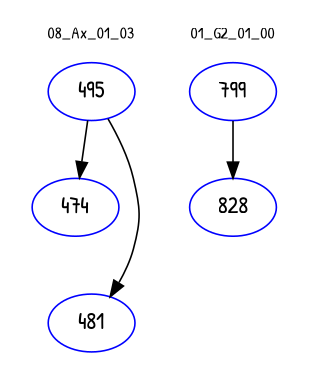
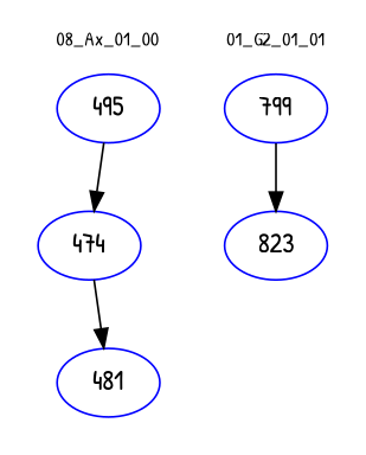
  digraph {
    fontname="Patrick Hand"
    node [color=blue fontname="Patrick Hand"]
    edge [color=black fontname="Patrick Hand"]
    n1 [label=495]
    n2 [label=474]
    n3 [label=481]
    n4 [label=799]
-   n5 [label=828]
+   n5 [label=823]
    subgraph cluster_1 {
      color=white
      fontsize=10
-     label="08_Ax_01_03"
+     label="08_Ax_01_00"
      n1
      n2
      n3
    }
    subgraph cluster_2 {
      color=white
      fontsize=10
-     label="01_G2_01_00"
+     label="01_G2_01_01"
      n4
      n5
    }
    n1 -> n2
-   n1 -> n3
+   n2 -> n3
    n4 -> n5
  }
